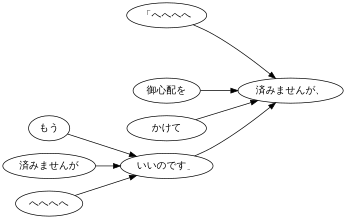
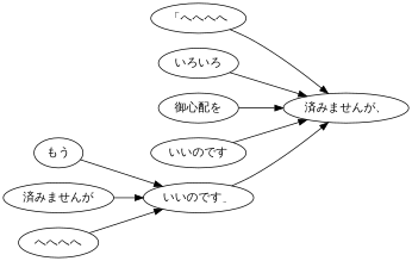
  digraph {
    fontname="Patrick Hand"
    rankdir=LR
    node [fontname="Patrick Hand"]
    edge [fontname="Patrick Hand"]
    n1 [label="「へへへへ"]
    n2 [label="済みませんが、"]
+   n3 [label="いろいろ"]
    n4 [label="御心配を"]
-   n5 [label="かけて"]
+   n5 [label="いいのです"]
    n6 [label="いいのです」"]
    n7 [label="もう"]
    n8 [label="済みませんが"]
    n9 [label="へへへへ"]
    n1 -> n2
+   n3 -> n2
    n4 -> n2
    n5 -> n2
    n6 -> n2
    n7 -> n6
    n8 -> n6
    n9 -> n6
  }
